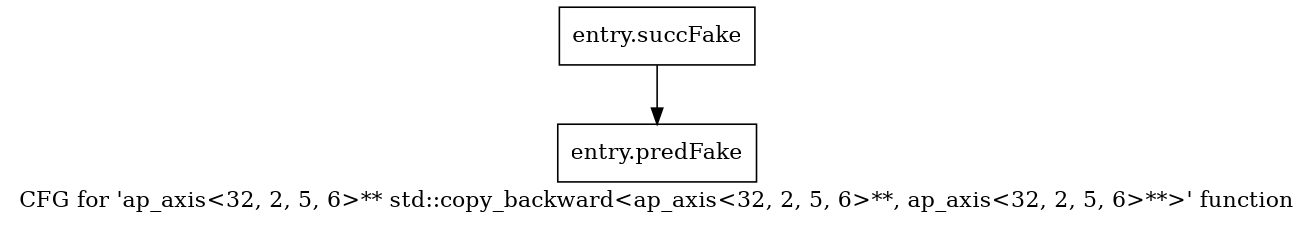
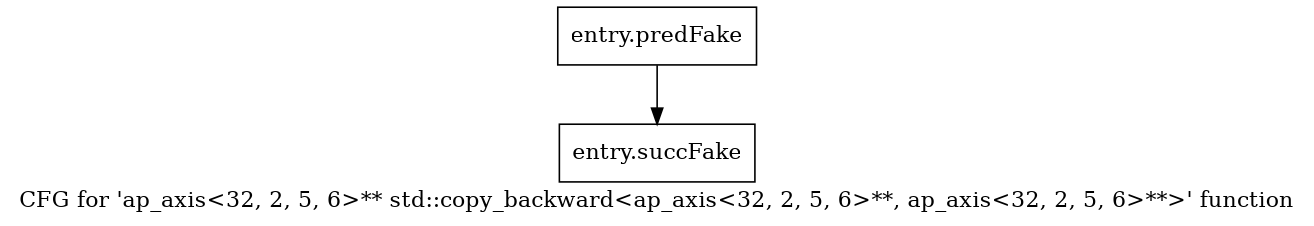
  digraph {
    label="CFG for 'ap_axis\<32, 2, 5, 6\>** std::copy_backward\<ap_axis\<32, 2, 5, 6\>**, ap_axis\<32, 2, 5, 6\>**\>' function"
    node [shape=record]
    n1 [label="{entry.predFake}"]
    n2 [filename="/proj/xbuilds/2019.2_0801_1/installs/lin64/Vivado/HEAD/tps/lnx64/gcc-6.2.0/lib/gcc/x86_64-pc-linux-gnu/6.2.0/../../../../include/c++/6.2.0/bits/stl_algobase.h" label="{entry.succFake}" linenumber=632]
-   n2 -> n1 [filename="/proj/xbuilds/2019.2_0801_1/installs/lin64/Vivado/HEAD/tps/lnx64/gcc-6.2.0/lib/gcc/x86_64-pc-linux-gnu/6.2.0/../../../../include/c++/6.2.0/bits/stl_algobase.h"]
+   n1 -> n2 [filename="/proj/xbuilds/2019.2_0801_1/installs/lin64/Vivado/HEAD/tps/lnx64/gcc-6.2.0/lib/gcc/x86_64-pc-linux-gnu/6.2.0/../../../../include/c++/6.2.0/bits/stl_algobase.h"]
  }
